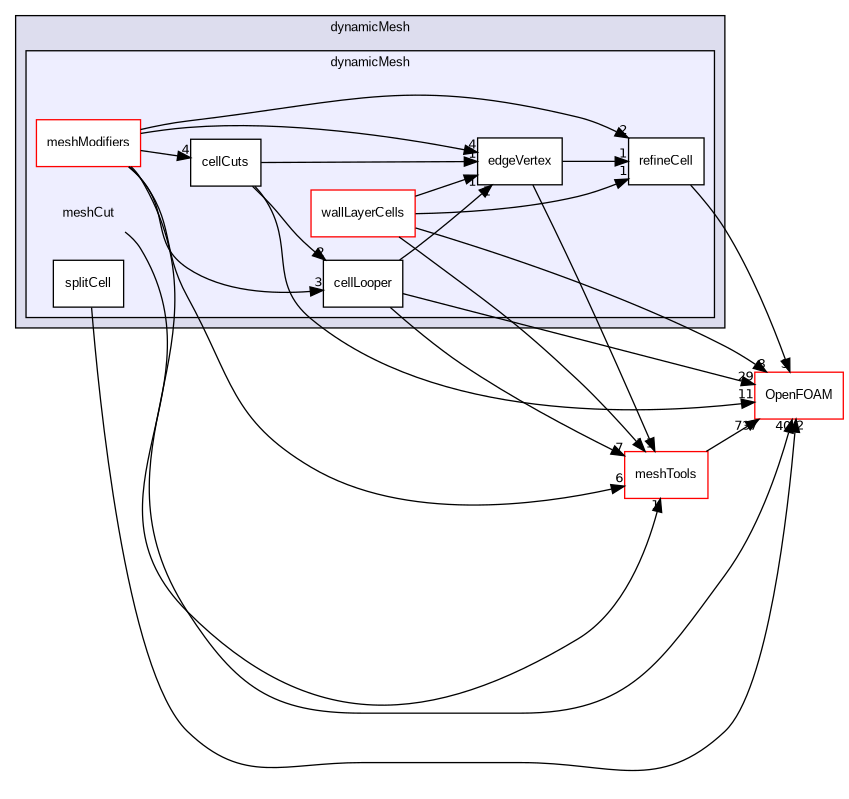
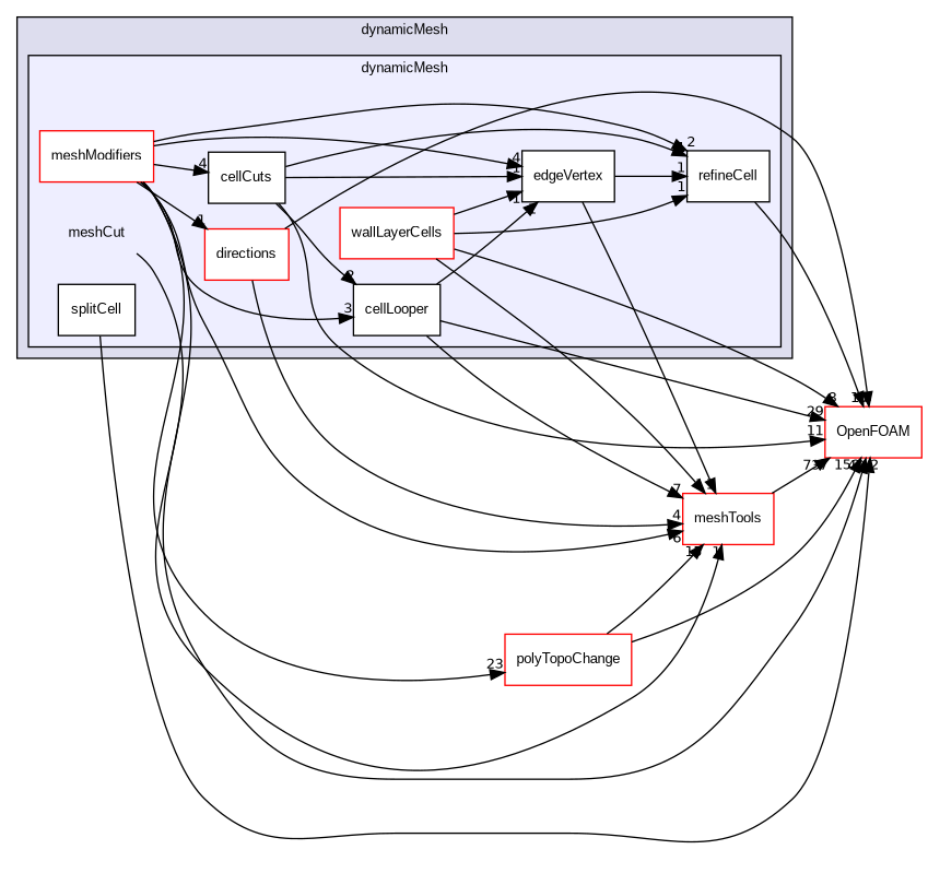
  digraph {
    compound=true
    fontname="Liberation Sans"
    rankdir=LR
    node [fontname="Liberation Sans" fontsize=10 shape=box color=red fillcolor=white style=filled]
    edge [fontname="Liberation Sans" headlabel=1 labeldistance=1.5 labelfontname=Helvetica labelfontsize=10]
    n1 [label=meshCut shape=plaintext color="" fillcolor="" style=""]
    n2 [color=black label=cellCuts]
    n3 [color=black label=cellLooper]
+   n4 [label=directions]
    n5 [color=black label=edgeVertex]
    n6 [label=meshModifiers]
    n7 [color=black label=refineCell]
    n8 [color=black label=splitCell]
    n9 [label=wallLayerCells]
    n10 [label=meshTools fillcolor="" style=""]
    n11 [label=OpenFOAM fillcolor="" style=""]
+   n12 [label=polyTopoChange fillcolor="" style=""]
    subgraph cluster_1 {
      bgcolor="#ddddee"
      fontsize=10
      label=dynamicMesh
      pencolor=black
      subgraph cluster_2 {
        bgcolor="#eeeeff"
        fontsize=10
        label=dynamicMesh
        pencolor=black
        n1
        n2
        n3
+       n4
        n5
        n6
        n7
        n8
        n9
      }
    }
    n1 -> n10
    n2 -> n3 [headlabel=2]
    n2 -> n5
+   n2 -> n7
    n2 -> n11 [headlabel=11]
    n3 -> n5
    n3 -> n10 [headlabel=7]
    n3 -> n11 [headlabel=29]
+   n4 -> n10 [headlabel=4]
+   n4 -> n11 [headlabel=15]
    n5 -> n7
    n5 -> n10
    n6 -> n2 [headlabel=4]
    n6 -> n3 [headlabel=3]
+   n6 -> n4
    n6 -> n5 [headlabel=4]
    n6 -> n7 [headlabel=2]
    n6 -> n10 [headlabel=6]
    n6 -> n11 [headlabel=40]
+   n6 -> n12 [headlabel=23]
    n7 -> n11 [headlabel=3]
    n8 -> n11 [headlabel=2]
    n9 -> n5
    n9 -> n7
    n9 -> n10
    n9 -> n11 [headlabel=8]
    n10 -> n11 [headlabel=737]
+   n12 -> n10 [headlabel=15]
+   n12 -> n11 [headlabel=153]
  }
